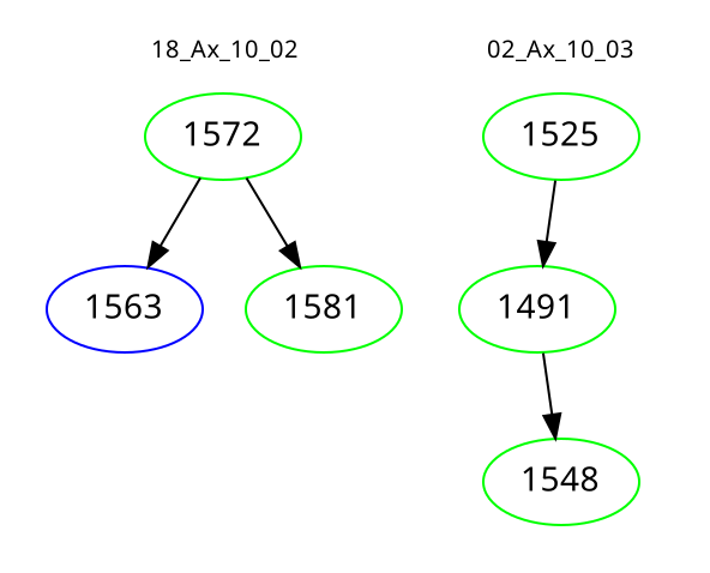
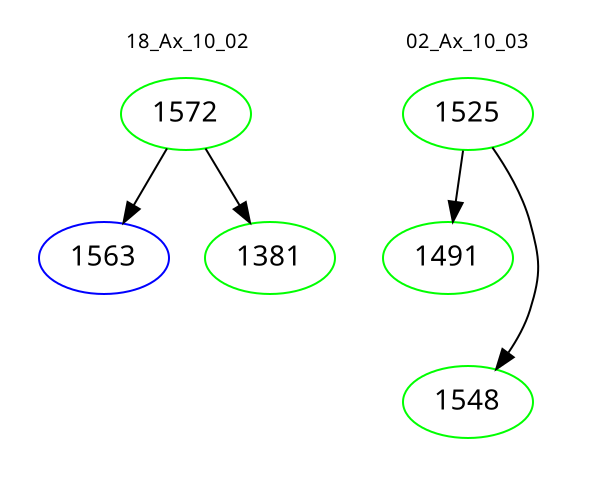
  digraph {
    fontname="Noto Sans"
    node [color=green fontname="Noto Sans"]
    edge [color=black fontname="Noto Sans"]
    n1 [label=1572]
    n2 [color=blue label=1563]
-   n3 [label=1581]
+   n3 [label=1381]
    n4 [label=1525]
    n5 [label=1491]
    n6 [label=1548]
    subgraph cluster_1 {
      color=white
      fontsize=10
      label="18_Ax_10_02"
      n1
      n2
      n3
    }
    subgraph cluster_2 {
      color=white
      fontsize=10
      label="02_Ax_10_03"
      n4
      n5
      n6
    }
    n1 -> n2
    n1 -> n3
    n4 -> n5
-   n5 -> n6
+   n4 -> n6
  }
